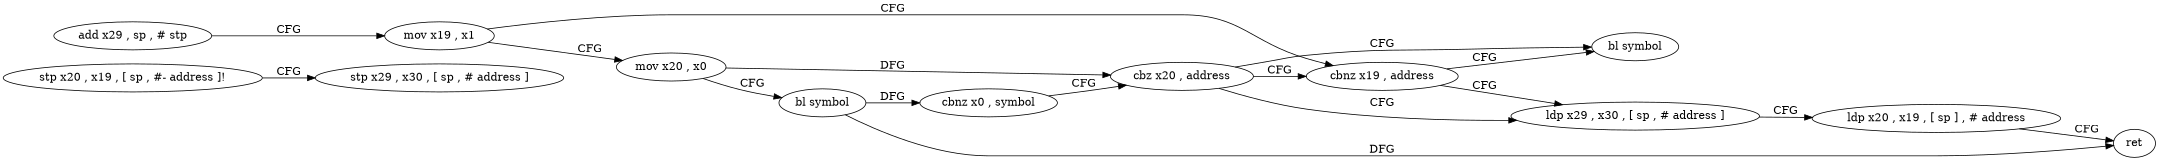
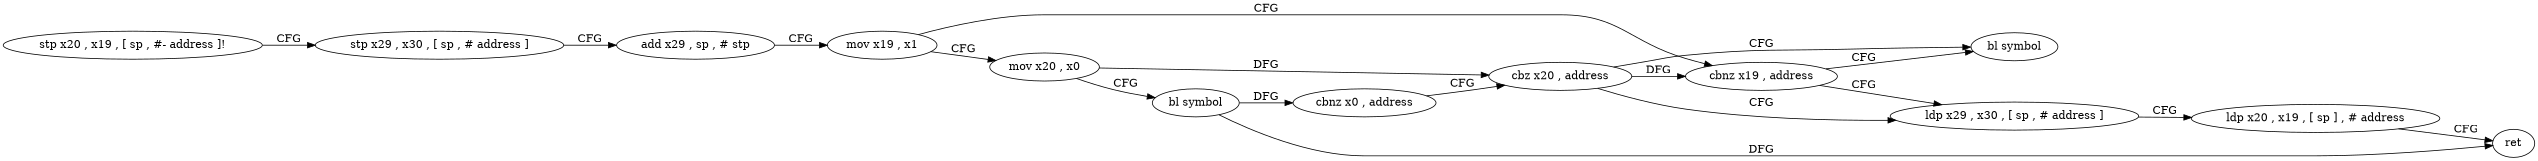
  digraph {
    rankdir=LR
    n1 [label="stp x20 , x19 , [ sp , #- address ]!"]
    n2 [label="stp x29 , x30 , [ sp , # address ]"]
    n3 [label="add x29 , sp , # stp"]
    n4 [label="mov x19 , x1"]
    n5 [label="mov x20 , x0"]
    n6 [label="cbnz x19 , address"]
    n7 [label="bl symbol"]
    n8 [label="cbz x20 , address"]
    n9 [label="ldp x29 , x30 , [ sp , # address ]"]
    n10 [label="bl symbol"]
-   n11 [label="cbnz x0 , symbol"]
+   n11 [label="cbnz x0 , address"]
    n12 [label=ret]
    n13 [label="ldp x20 , x19 , [ sp ] , # address"]
    n1 -> n2 [label=CFG]
+   n2 -> n3 [label=CFG]
    n3 -> n4 [label=CFG]
    n4 -> n5 [label=CFG]
    n4 -> n6 [label=CFG]
    n5 -> n7 [label=CFG]
    n5 -> n8 [label=DFG]
    n6 -> n9 [label=CFG]
    n6 -> n10 [label=CFG]
    n7 -> n11 [label=DFG]
    n7 -> n12 [label=DFG]
-   n8 -> n6 [label=CFG]
+   n8 -> n6 [label=DFG]
    n8 -> n9 [label=CFG]
    n8 -> n10 [label=CFG]
    n9 -> n13 [label=CFG]
    n11 -> n8 [label=CFG]
    n13 -> n12 [label=CFG]
  }
